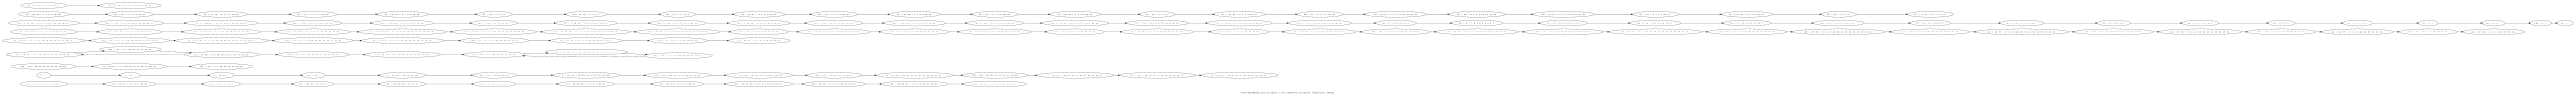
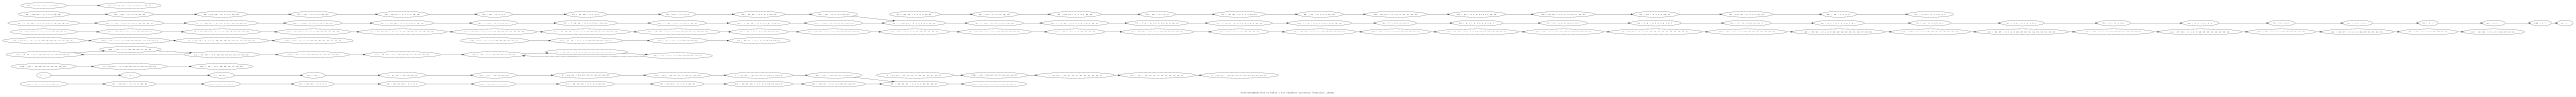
  digraph {
    fontname="Courier Prime"
    label="Tree-decomposition of width 2 for register allocator (function _redef)"
    rankdir=LR
    node [fontname="Courier Prime"]
    edge [fontname="Courier Prime"]
    n1 [label="0 | : "]
    n2 [label="1 | 67 : "]
    n3 [label="2 | 66 67 : "]
    n4 [label="132 | 66 : "]
    n5 [label="3 | 65 66 : 28 29 68 69 "]
    n6 [label="131 | 65 : 28 29 68 69 "]
    n7 [label="4 | 64 65 : 28 29 54 55 66 67 68 69 "]
    n8 [label="130 | 64 : 28 29 54 55 66 67 68 69 "]
    n9 [label="5 | 63 64 : 28 29 54 55 66 67 68 69 "]
    n10 [label="129 | 63 : 28 29 54 55 66 67 "]
    n11 [label="6 | 62 63 : 28 29 54 55 60 61 64 65 66 67 "]
    n12 [label="128 | 62 : 28 29 54 55 60 61 64 65 "]
    n13 [label="7 | 61 62 : 28 29 54 55 60 61 62 63 64 65 "]
    n14 [label="127 | 61 : 28 29 54 55 60 61 62 63 64 65 "]
    n15 [label="8 | 60 61 : 28 29 54 55 60 61 62 63 64 65 "]
    n16 [label="126 | 60 : 28 29 54 55 60 61 62 63 "]
    n17 [label="9 | 59 60 : 0 1 28 29 54 55 60 61 62 63 "]
    n18 [label="125 | 59 : 0 1 28 29 54 55 60 61 "]
    n19 [label="10 | 58 59 : 0 1 28 29 54 55 58 59 60 61 "]
    n20 [label="124 | 58 : 0 1 28 29 54 55 58 59 "]
    n21 [label="11 | 57 58 : 0 1 28 29 54 55 56 57 58 59 "]
    n22 [label="123 | 57 : 0 1 28 29 54 55 56 57 58 59 "]
    n23 [label="12 | 56 57 : 0 1 28 29 54 55 56 57 58 59 "]
    n24 [label="122 | 56 : 0 1 28 29 54 55 56 57 "]
    n25 [label="13 | 55 56 : 0 1 2 3 28 29 44 45 54 55 56 57 "]
    n26 [label="121 | 55 : 0 1 2 3 28 29 44 45 54 55 "]
    n27 [label="14 | 54 55 : 0 1 2 3 28 29 44 45 52 53 54 55 "]
    n28 [label="120 | 54 : 0 1 2 3 28 29 44 45 52 53 54 55 "]
    n29 [label="15 | 53 54 : 0 1 2 3 28 29 44 45 50 51 52 53 54 55 "]
    n30 [label="119 | 53 : 0 1 2 3 28 29 44 45 50 51 52 53 "]
-   n31 [label="16 | 52 53 : 0 1 2 3 28 29 44 45 50 51 52 53 "]
    n32 [label="118 | 52 : 0 1 2 3 28 29 44 45 50 51 "]
    n33 [label="17 | 51 52 : 0 1 2 3 28 29 44 45 50 51 "]
    n34 [label="117 | 51 : 0 1 2 3 28 29 44 45 "]
    n35 [label="18 | 46 51 : 0 1 2 3 28 29 44 45 "]
    n36 [label="19 | 46 50 51 : 0 1 2 3 28 29 44 45 "]
    n37 [label="116 | 46 50 : 0 1 2 3 28 29 44 45 "]
    n38 [label="20 | 46 49 50 : 0 1 2 3 28 29 44 45 48 49 "]
    n39 [label="115 | 46 49 : 0 1 2 3 28 29 44 45 48 49 "]
    n40 [label="21 | 46 48 49 : 0 1 2 3 28 29 44 45 46 47 48 49 "]
    n41 [label="114 | 46 48 : 0 1 2 3 28 29 44 45 46 47 48 49 "]
    n42 [label="22 | 46 47 48 : 0 1 2 3 28 29 44 45 46 47 48 49 "]
    n43 [label="133 | 46 48 : 0 1 2 3 28 29 44 45 46 47 48 49 "]
    n44 [label="113 | 46 : 0 1 2 3 28 29 44 45 "]
    n45 [label="23 | 45 46 : 0 1 2 3 28 29 42 43 44 45 "]
    n46 [label="112 | 45 : 0 1 2 3 28 29 42 43 44 45 "]
    n47 [label="24 | 44 45 : 0 1 2 3 28 29 42 43 44 45 "]
    n48 [label="111 | 44 : 0 1 2 3 28 29 42 43 "]
    n49 [label="25 | 43 44 : 0 1 2 3 28 29 40 41 42 43 "]
    n50 [label="110 | 43 : 0 1 2 3 28 29 40 41 "]
    n51 [label="26 | 42 43 : 0 1 2 3 28 29 36 37 40 41 "]
    n52 [label="109 | 42 : 0 1 2 3 28 29 36 37 40 41 "]
    n53 [label="27 | 41 42 : 0 1 2 3 28 29 36 37 38 39 40 41 "]
    n54 [label="108 | 41 : 0 1 2 3 28 29 36 37 38 39 40 41 "]
    n55 [label="28 | 40 41 : 0 1 2 3 28 29 32 33 36 37 38 39 40 41 "]
    n56 [label="107 | 40 : 0 1 2 3 28 29 32 33 36 37 38 39 "]
    n57 [label="29 | 39 40 : 0 1 2 3 28 29 32 33 34 35 36 37 38 39 "]
    n58 [label="106 | 39 : 0 1 2 3 28 29 32 33 34 35 36 37 "]
    n59 [label="30 | 38 39 : 0 1 2 3 28 29 30 31 32 33 34 35 36 37 "]
    n60 [label="105 | 38 : 0 1 2 3 28 29 30 31 32 33 34 35 "]
    n61 [label="31 | 37 38 : 0 1 2 3 28 29 30 31 32 33 34 35 "]
    n62 [label="104 | 37 : 0 1 2 3 28 29 30 31 32 33 "]
    n63 [label="32 | 36 37 : 0 1 2 3 28 29 30 31 32 33 "]
    n64 [label="103 | 36 : 0 1 2 3 28 29 30 31 "]
    n65 [label="33 | 35 36 : 0 1 2 3 28 29 30 31 "]
    n66 [label="102 | 35 : 0 1 2 3 28 29 "]
    n67 [label="34 | 34 35 : 0 1 2 3 28 29 "]
    n68 [label="101 | 34 : 0 1 2 3 "]
    n69 [label="35 | 29 34 : 0 1 2 3 "]
    n70 [label="36 | 29 33 34 : 0 1 2 3 "]
    n71 [label="100 | 29 33 : 0 1 2 3 "]
    n72 [label="37 | 29 32 33 : 0 1 2 3 26 27 "]
    n73 [label="99 | 29 32 : 0 1 2 3 26 27 "]
    n74 [label="38 | 29 31 32 : 0 1 2 3 24 25 26 27 "]
    n75 [label="98 | 29 31 : 0 1 2 3 24 25 26 27 "]
    n76 [label="39 | 29 30 31 : 0 1 2 3 24 25 26 27 "]
    n77 [label="134 | 29 31 : 0 1 2 3 24 25 26 27 "]
    n78 [label="40 | 28 29 : 0 1 2 3 22 23 "]
    n79 [label="96 | 28 : 0 1 2 3 22 23 "]
    n80 [label="41 | 27 28 : 0 1 2 3 22 23 "]
    n81 [label="95 | 27 : 0 1 2 3 22 23 "]
    n82 [label="42 | 26 27 : 0 1 2 3 22 23 "]
    n83 [label="94 | 26 : 0 1 2 3 "]
    n84 [label="43 | 25 26 : 0 1 2 3 "]
    n85 [label="93 | 25 : 0 1 2 3 "]
    n86 [label="44 | 24 25 : 0 1 2 3 20 21 "]
    n87 [label="92 | 24 : 0 1 2 3 20 21 "]
    n88 [label="45 | 23 24 : 0 1 2 3 20 21 "]
    n89 [label="91 | 23 : 0 1 2 3 20 21 "]
    n90 [label="46 | 22 23 : 0 1 2 3 20 21 "]
    n91 [label="90 | 22 : 0 1 2 3 "]
    n92 [label="47 | 21 22 : 0 1 2 3 18 19 "]
    n93 [label="89 | 21 : 0 1 2 3 18 19 "]
    n94 [label="48 | 20 21 : 0 1 2 3 16 17 18 19 "]
    n95 [label="88 | 20 : 0 1 2 3 16 17 18 19 "]
    n96 [label="49 | 19 20 : 0 1 2 3 16 17 18 19 "]
    n97 [label="87 | 19 : 0 1 2 3 16 17 "]
    n98 [label="50 | 18 19 : 0 1 2 3 16 17 "]
    n99 [label="86 | 18 : 0 1 2 3 "]
    n100 [label="51 | 7 18 : 0 1 2 3 4 5 "]
    n101 [label="85 | 7 17 : 0 1 2 3 4 5 "]
    n102 [label="53 | 7 16 17 : 0 1 2 3 4 5 14 15 "]
    n103 [label="54 | 7 15 16 : 0 1 2 3 4 5 12 13 14 15 "]
    n104 [label="83 | 7 15 : 0 1 2 3 4 5 12 13 14 15 "]
    n105 [label="55 | 7 14 15 : 0 1 2 3 4 5 12 13 14 15 "]
    n106 [label="82 | 7 14 : 0 1 2 3 4 5 12 13 "]
    n107 [label="56 | 7 13 14 : 0 1 2 3 4 5 12 13 "]
    n108 [label="81 | 7 13 : 0 1 2 3 4 5 "]
    n109 [label="57 | 7 12 13 : 0 1 2 3 4 5 10 11 "]
    n110 [label="80 | 7 12 : 0 1 2 3 4 5 10 11 "]
    n111 [label="58 | 7 11 12 : 0 1 2 3 4 5 10 11 "]
    n112 [label="79 | 7 11 : 0 1 2 3 4 5 10 11 "]
    n113 [label="59 | 7 10 11 : 0 1 2 3 4 5 10 11 "]
    n114 [label="78 | 7 10 : 0 1 2 3 4 5 10 11 "]
    n115 [label="60 | 7 9 10 : 0 1 2 3 4 5 8 9 10 11 "]
    n116 [label="77 | 7 9 : 0 1 2 3 4 5 8 9 10 11 "]
    n117 [label="61 | 7 8 9 : 0 1 2 3 4 5 8 9 10 11 "]
    n118 [label="135 | 7 9 : 0 1 2 3 4 5 8 9 10 11 "]
    n119 [label="76 | 7 : 0 1 2 3 4 5 "]
    n120 [label="62 | 6 7 : 0 1 2 3 4 5 6 7 "]
    n121 [label="75 | 6 : 0 1 2 3 4 5 6 7 "]
    n122 [label="63 | 5 6 : 0 1 2 3 4 5 6 7 "]
    n123 [label="74 | 5 : 0 1 2 3 4 5 6 7 "]
    n124 [label="64 | 4 5 : 0 1 2 3 4 5 6 7 "]
    n125 [label="73 | 4 : 0 1 2 3 4 5 "]
    n126 [label="65 | 3 4 : 0 1 2 3 4 5 "]
    n127 [label="72 | 3 : 0 1 2 3 "]
    n128 [label="66 | 2 3 : 0 1 2 3 "]
    n129 [label="71 | 2 : 0 1 "]
    n130 [label="67 | 1 2 : 0 1 "]
    n131 [label="70 | 1 : "]
    n132 [label="68 | 0 1 : "]
    n133 [label="136 | 1 : "]
    n134 [label="69 | : "]
    n1 -> n2
    n2 -> n3
    n3 -> n4
    n4 -> n5
    n5 -> n6
    n6 -> n7
    n7 -> n8
    n8 -> n9
    n9 -> n10
-   n10 -> n11
+   n10 -> n76
    n11 -> n12
    n12 -> n13
    n13 -> n14
    n14 -> n15
    n16 -> n17
    n17 -> n18
    n19 -> n20
    n20 -> n21
    n21 -> n19
    n21 -> n22
    n22 -> n23
    n23 -> n24
    n24 -> n25
    n25 -> n26
    n26 -> n24
    n27 -> n28
    n28 -> n29
    n29 -> n30
-   n30 -> n31
-   n31 -> n32
    n32 -> n33
    n33 -> n34
    n34 -> n35
    n36 -> n37
    n37 -> n38
    n38 -> n39
    n39 -> n40
    n40 -> n41
    n41 -> n42
    n42 -> n43
    n43 -> n44
    n44 -> n45
    n45 -> n46
    n46 -> n47
    n47 -> n48
    n48 -> n49
    n49 -> n50
    n50 -> n51
    n51 -> n52
    n52 -> n53
    n53 -> n54
    n54 -> n55
    n55 -> n56
    n56 -> n57
    n57 -> n58
    n58 -> n59
    n59 -> n60
    n60 -> n61
    n61 -> n62
    n62 -> n63
    n63 -> n64
    n64 -> n65
    n66 -> n67
    n67 -> n68
    n68 -> n69
    n69 -> n70
    n70 -> n71
    n71 -> n72
    n72 -> n73
    n73 -> n74
    n74 -> n75
    n75 -> n76
    n76 -> n77
    n78 -> n79
    n79 -> n80
    n80 -> n81
    n81 -> n82
    n82 -> n83
    n83 -> n84
    n84 -> n85
    n85 -> n86
    n86 -> n87
-   n87 -> n88
+   n87 -> n113
    n88 -> n89
    n89 -> n90
    n90 -> n91
    n91 -> n92
    n92 -> n93
    n93 -> n94
    n94 -> n95
    n95 -> n96
    n96 -> n97
    n97 -> n98
    n98 -> n99
    n99 -> n100
    n101 -> n102
    n103 -> n104
    n104 -> n105
    n105 -> n106
    n106 -> n107
    n107 -> n108
    n108 -> n109
    n109 -> n110
    n110 -> n111
    n111 -> n112
    n112 -> n113
    n113 -> n114
    n114 -> n115
    n115 -> n116
    n116 -> n117
    n117 -> n118
    n118 -> n119
    n119 -> n120
    n120 -> n121
    n121 -> n122
    n122 -> n123
    n123 -> n124
    n124 -> n125
    n125 -> n126
    n126 -> n127
    n127 -> n128
    n128 -> n129
    n129 -> n130
    n130 -> n131
    n131 -> n132
    n132 -> n133
    n133 -> n134
  }
